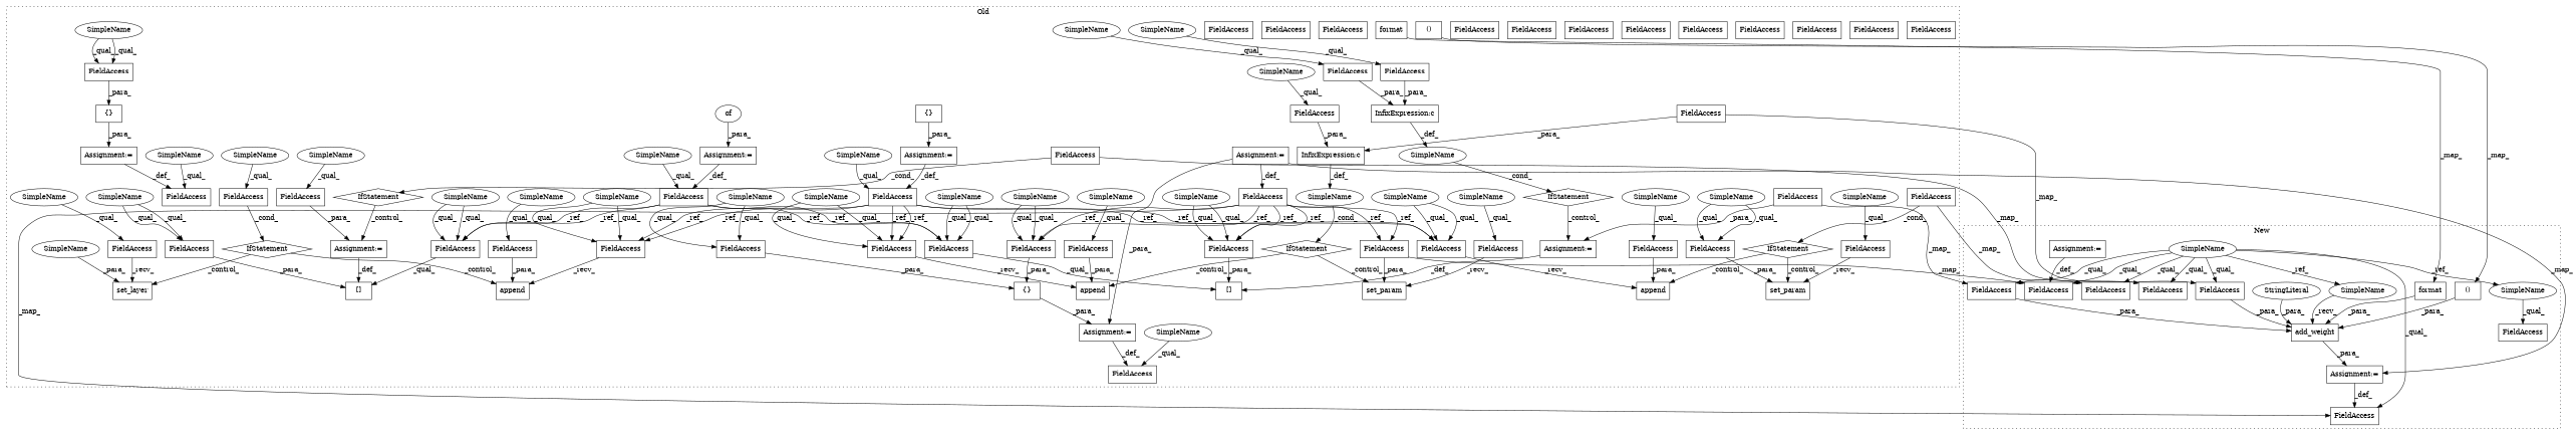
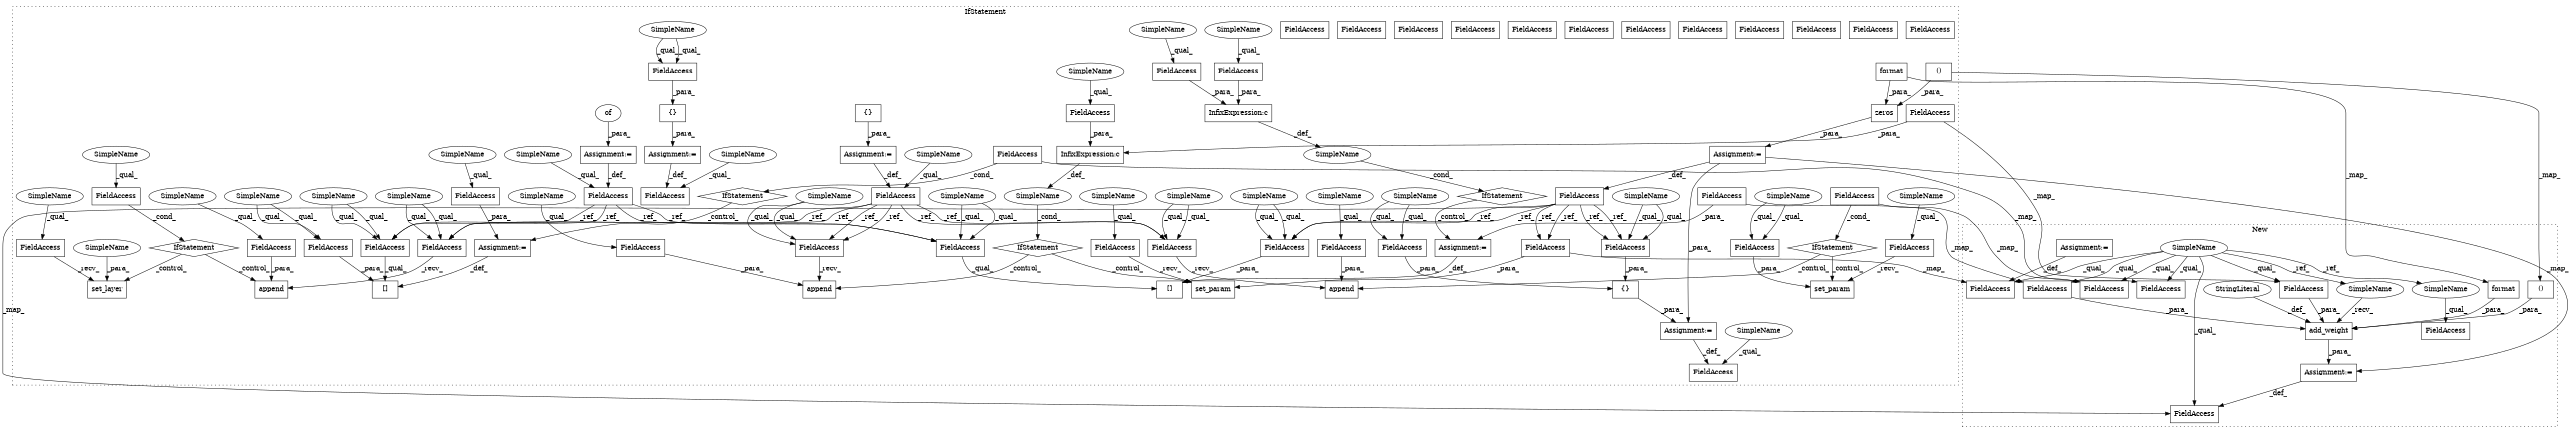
  digraph {
    node [a=22 l=4 s=8521 shape=box]
    n1 [a=32 l="7,1" label=append s="8539,8564"]
    n2 [l=18 label=FieldAccess s=8546]
    n3 [l=17 label=FieldAccess s=8402]
    n4 [l=17 label=FieldAccess]
    n5 [l=17 label=FieldAccess s=8666]
    n6 [a=25 l="4,2" label=IfStatement s="8445,8467" shape=diamond]
    n7 [a=4 l=2 label="{}" s=8437]
    n8 [a=32 l="10,1" label=set_param s="8496,8512"]
    n9 [l=6 label=FieldAccess s=8506]
    n10 [l=17 label=FieldAccess s=8810]
    n11 [l=18 label=FieldAccess s=8477]
    n12 [l=22 label=FieldAccess s=8265]
    n13 [a=4 l="1,1" label="{}" s="8305,8319"]
    n14 [l=6 label=FieldAccess s=8313]
    n15 [l=6 label=FieldAccess s=8306]
    n16 [l=16 label=FieldAccess s=8873]
    n17 [l=16 label=FieldAccess s=9033]
    n18 [l=18 label=FieldAccess s=8622]
    n19 [l=16 label=FieldAccess s=8935]
    n20 [a=7 l=1 label="Assignment:=" s=8419]
    n21 [a=7 l=1 label="Assignment:=" s=8287]
    n22 [a=32 l="7,1" label=append s="8684,8709"]
    n23 [a=25 l="4,2" label=IfStatement s="8577,8612" shape=diamond]
    n24 [l=18 label=FieldAccess s=8594]
    n25 [l=17 label=FieldAccess s=8908]
    n26 [a=25 l="4,2" label=IfStatement s="8904,8925" shape=diamond]
    n27 [a=2 l="17,1" label="[]" s="9033,9056"]
    n28 [l=6 label=FieldAccess s=9050]
    n29 [a=2 l="17,1" label="[]" s="8935,8958"]
    n30 [l=22 label=FieldAccess s=8342]
    n31 [a=32 l="10,1" label=set_param s="8641,8657"]
    n32 [a=32 l="7,1" label=format s="8239,8255"]
    n33 [a=106 l=55 label="()" s=8175]
    n34 [l=9 label=FieldAccess s=8993]
    n35 [l=9 label=FieldAccess s=8581]
    n36 [l=25 label=FieldAccess s=8761]
    n37 [l=17 label=FieldAccess s=8960]
    n38 [l=25 label=FieldAccess s=8726]
    n39 [a=32 l="10,1" label=set_layer s="8787,8801"]
    n40 [a=32 label=of s=8894 shape=ellipse]
    n41 [a=25 l="4,2" label=IfStatement s="8722,8751" shape=diamond]
    n42 [a=7 l=1 label="Assignment:=" s=8889]
    n43 [a=7 l=1 label="Assignment:=" s=8959]
+   n44 [a=32 l="13,1" label=zeros s="8162,8256"]
    n45 [a=7 l=1 label="Assignment:=" s=8147]
    n46 [a=4 l="1,1" label="{}" s="8382,8389"]
    n47 [l=6 label=FieldAccess s=8383]
    n48 [a=7 l=1 label="Assignment:=" s=8364]
    n49 [l=6 label=FieldAccess s=8952]
    n50 [l=18 label=FieldAccess s=8691]
    n51 [l=17 label=FieldAccess s=9006]
    n52 [a=27 label="InfixExpression:c" s=9002]
    n53 [l=25 label=FieldAccess s=8835]
    n54 [a=25 l="4,2" label=IfStatement s="8989,9023" shape=diamond]
    n55 [a=42 label=SimpleName shape=ellipse l="" s=""]
    n56 [a=32 l="7,1" label=append s="8828,8860"]
    n57 [l=6 label=FieldAccess s=8141]
    n58 [l=17 label=FieldAccess s=9058]
    n59 [a=27 label="InfixExpression:c" s=8590]
    n60 [a=42 label=SimpleName shape=ellipse l="" s=""]
    n61 [a=7 l=1 label="Assignment:=" s=9057]
    n62 [l=18 label=FieldAccess s=8449]
    n63 [l=6 label=FieldAccess s=8651]
    n64 [l=16 label=FieldAccess s=9033]
    n65 [l=16 label=FieldAccess s=8935]
    n66 [l=17 label=FieldAccess s=8666]
    n67 [l=17 label=FieldAccess s=8810]
    n68 [l=17 label=FieldAccess]
    n69 [l=6 label=FieldAccess s=9050]
    n70 [l=6 label=FieldAccess s=8313]
    n71 [l=6 label=FieldAccess s=8651]
    n72 [a=42 label=SimpleName s=8810 shape=ellipse]
    n73 [a=42 label=SimpleName s=8342 shape=ellipse]
    n74 [a=42 label=SimpleName s=8581 shape=ellipse]
    n75 [a=42 label=SimpleName s=8265 shape=ellipse]
    n76 [a=42 label=SimpleName s=8477 shape=ellipse]
    n77 [a=42 label=SimpleName s=8726 shape=ellipse]
    n78 [a=42 label=SimpleName s=9050 shape=ellipse]
    n79 [a=42 label=SimpleName s=9033 shape=ellipse]
    n80 [a=42 label=SimpleName s=8402 shape=ellipse]
    n81 [a=42 label=SimpleName s=8383 shape=ellipse]
    n82 [a=42 label=SimpleName s=8835 shape=ellipse]
    n83 [a=42 label=SimpleName s=8506 shape=ellipse]
    n84 [a=42 label=SimpleName s=8622 shape=ellipse]
    n85 [a=42 label=SimpleName s=8306 shape=ellipse]
    n86 [a=42 label=SimpleName s=8935 shape=ellipse]
    n87 [a=42 label=SimpleName shape=ellipse]
    n88 [a=42 label=SimpleName s=8313 shape=ellipse]
    n89 [a=42 label=SimpleName s=8952 shape=ellipse]
    n90 [a=42 label=SimpleName s=8546 shape=ellipse]
    n91 [a=42 label=SimpleName s=8761 shape=ellipse]
    n92 [a=42 label=SimpleName s=8993 shape=ellipse]
    n93 [a=42 label=SimpleName s=8666 shape=ellipse]
    n94 [a=42 label=SimpleName s=8691 shape=ellipse]
    n95 [a=42 label=SimpleName s=8797 shape=ellipse]
    n96 [a=42 label=SimpleName s=9006 shape=ellipse]
    n97 [a=42 label=SimpleName s=8873 shape=ellipse]
    n98 [a=42 label=SimpleName s=8960 shape=ellipse]
    n99 [l=6 label=FieldAccess s=8952]
    n100 [l=6 label=FieldAccess s=8306]
    n101 [l=6 label=FieldAccess s=8383]
    n102 [l=6 label=FieldAccess s=8506]
    n103 [a=32 l="18,1" label=add_weight s="7540,7683"]
    n104 [a=42 label=SimpleName s=6538 shape=ellipse]
    n105 [l=9 label=FieldAccess s=7427]
    n106 [l=18 label=FieldAccess s=7647]
    n107 [l=17 label=FieldAccess s=7481]
    n108 [a=45 l=6 label=StringLiteral s=7615 shape=ellipse]
    n109 [a=32 l="7,1" label=format s="7629,7645"]
    n110 [a=106 l=55 label="()" s=7558]
    n111 [a=7 l=1 label="Assignment:=" s=7534]
    n112 [l=6 label=FieldAccess s=7528]
    n113 [l=17 label=FieldAccess s=7666]
    n114 [l=18 label=FieldAccess s=7462]
    n115 [l=6 label=FieldAccess s=7706]
    n116 [a=7 l=1 label="Assignment:=" s=7712]
    n117 [a=42 label=SimpleName s=7535 shape=ellipse]
    n118 [a=42 label=SimpleName s=7427 shape=ellipse]
    subgraph cluster_1 {
-     label=Old
+     label=IfStatement
      style=dotted
      n1
      n2
      n3
      n4
      n5
      n6
      n7
      n8
      n9
      n10
      n11
      n12
      n13
      n14
      n15
      n16
      n17
      n18
      n19
      n20
      n21
      n22
      n23
      n24
      n25
      n26
      n27
      n28
      n29
      n30
      n31
      n32
      n33
      n34
      n35
      n36
      n37
      n38
      n39
      n40
      n41
      n42
      n43
+     n44
      n45
      n46
      n47
      n48
      n49
      n50
      n51
      n52
      n53
      n54
      n55
      n56
      n57
      n58
      n59
      n60
      n61
      n62
      n63
      n64
      n65
      n66
      n67
      n68
      n69
      n70
      n71
      n72
      n73
      n74
      n75
      n76
      n77
      n78
      n79
      n80
      n81
      n82
      n83
      n84
      n85
      n86
      n87
      n88
      n89
      n90
      n91
      n92
      n93
      n94
      n95
      n96
      n97
      n98
      n99
      n100
      n101
      n102
    }
    subgraph cluster_2 {
      label=New
      style=dotted
      n103
      n104
      n105
      n106
      n107
      n108
      n109
      n110
      n111
      n112
      n113
      n114
      n115
      n116
      n117
      n118
    }
    n2 -> n1 [label=_para_]
    n3 -> n66 [label=_ref_]
    n3 -> n66 [label=_ref_]
    n3 -> n67 [label=_ref_]
    n3 -> n67 [label=_ref_]
    n3 -> n68 [label=_ref_]
    n3 -> n68 [label=_ref_]
    n6 -> n1 [label=_control_]
    n6 -> n8 [label=_control_]
    n7 -> n20 [label=_para_]
    n11 -> n8 [label=_recv_]
    n13 -> n21 [label=_para_]
    n16 -> n64 [label=_ref_]
    n16 -> n64 [label=_ref_]
    n16 -> n65 [label=_ref_]
    n16 -> n65 [label=_ref_]
    n18 -> n31 [label=_recv_]
    n20 -> n3 [label=_def_]
    n21 -> n12 [label=_def_]
    n23 -> n22 [label=_control_]
    n23 -> n31 [label=_control_]
    n24 -> n59 [label=_para_]
    n24 -> n106 [label=_map_]
    n25 -> n26 [label=_cond_]
    n25 -> n107 [label=_map_]
    n26 -> n43 [label=_control_]
+   n32 -> n44 [label=_para_]
    n32 -> n109 [label=_map_]
+   n33 -> n44 [label=_para_]
    n33 -> n110 [label=_map_]
    n34 -> n52 [label=_para_]
    n35 -> n59 [label=_para_]
    n36 -> n39 [label=_recv_]
    n37 -> n43 [label=_para_]
    n38 -> n41 [label=_cond_]
    n40 -> n42 [label=_para_]
    n41 -> n39 [label=_control_]
    n41 -> n56 [label=_control_]
    n42 -> n16 [label=_def_]
    n43 -> n29 [label=_def_]
+   n44 -> n45 [label=_para_]
    n45 -> n21 [label=_para_]
    n45 -> n57 [label=_def_]
    n45 -> n111 [label=_map_]
    n46 -> n48 [label=_para_]
    n48 -> n30 [label=_def_]
    n50 -> n22 [label=_para_]
    n51 -> n52 [label=_para_]
    n52 -> n60 [label=_def_]
    n53 -> n56 [label=_para_]
    n54 -> n61 [label=_control_]
    n55 -> n23 [label=_cond_]
    n57 -> n69 [label=_ref_]
    n57 -> n69 [label=_ref_]
    n57 -> n70 [label=_ref_]
    n57 -> n70 [label=_ref_]
    n57 -> n71 [label=_ref_]
    n57 -> n71 [label=_ref_]
    n57 -> n112 [label=_map_]
    n58 -> n61 [label=_para_]
    n58 -> n113 [label=_map_]
    n59 -> n55 [label=_def_]
    n60 -> n54 [label=_cond_]
    n61 -> n27 [label=_def_]
    n62 -> n6 [label=_cond_]
    n62 -> n114 [label=_map_]
    n64 -> n27 [label=_qual_]
    n65 -> n29 [label=_qual_]
    n66 -> n22 [label=_recv_]
    n67 -> n56 [label=_recv_]
    n68 -> n1 [label=_recv_]
    n69 -> n27 [label=_para_]
    n70 -> n13 [label=_para_]
    n71 -> n31 [label=_para_]
    n71 -> n115 [label=_map_]
    n72 -> n67 [label=_qual_]
    n72 -> n67 [label=_qual_]
    n73 -> n30 [label=_qual_]
    n74 -> n35 [label=_qual_]
    n75 -> n12 [label=_qual_]
    n76 -> n11 [label=_qual_]
    n77 -> n38 [label=_qual_]
    n78 -> n69 [label=_qual_]
    n78 -> n69 [label=_qual_]
    n79 -> n64 [label=_qual_]
    n79 -> n64 [label=_qual_]
    n80 -> n3 [label=_qual_]
    n81 -> n101 [label=_qual_]
    n81 -> n101 [label=_qual_]
    n82 -> n53 [label=_qual_]
    n83 -> n102 [label=_qual_]
    n83 -> n102 [label=_qual_]
    n84 -> n18 [label=_qual_]
    n85 -> n100 [label=_qual_]
    n85 -> n100 [label=_qual_]
    n86 -> n65 [label=_qual_]
    n86 -> n65 [label=_qual_]
    n87 -> n68 [label=_qual_]
    n87 -> n68 [label=_qual_]
    n88 -> n70 [label=_qual_]
    n88 -> n70 [label=_qual_]
    n89 -> n99 [label=_qual_]
    n89 -> n99 [label=_qual_]
    n90 -> n2 [label=_qual_]
    n91 -> n36 [label=_qual_]
    n92 -> n34 [label=_qual_]
    n93 -> n66 [label=_qual_]
    n93 -> n66 [label=_qual_]
    n94 -> n50 [label=_qual_]
    n95 -> n39 [label=_para_]
    n96 -> n51 [label=_qual_]
    n97 -> n16 [label=_qual_]
    n98 -> n37 [label=_qual_]
    n99 -> n29 [label=_para_]
    n100 -> n13 [label=_para_]
    n101 -> n46 [label=_para_]
    n102 -> n8 [label=_para_]
    n103 -> n111 [label=_para_]
    n104 -> n106 [label=_qual_]
    n104 -> n107 [label=_qual_]
    n104 -> n112 [label=_qual_]
    n104 -> n113 [label=_qual_]
    n104 -> n114 [label=_qual_]
    n104 -> n115 [label=_qual_]
    n104 -> n117 [label=_ref_]
    n104 -> n118 [label=_ref_]
    n106 -> n103 [label=_para_]
-   n108 -> n103 [label=_para_]
+   n108 -> n103 [label=_def_]
    n109 -> n103 [label=_para_]
    n110 -> n103 [label=_para_]
    n111 -> n112 [label=_def_]
    n113 -> n103 [label=_para_]
    n116 -> n115 [label=_def_]
    n117 -> n103 [label=_recv_]
    n118 -> n105 [label=_qual_]
  }
